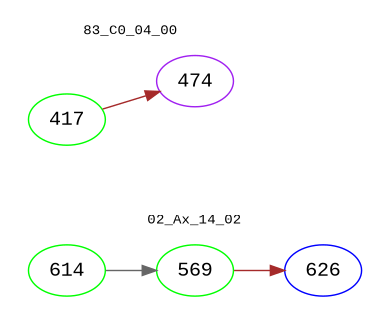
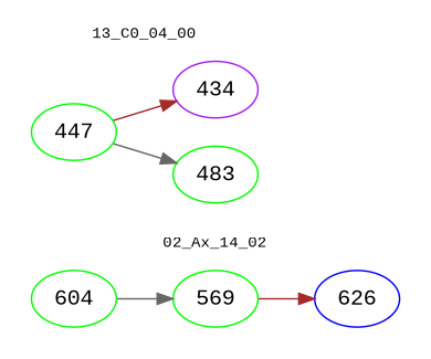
  digraph {
    fontname="Liberation Mono"
    rankdir=LR
    node [color=green fontname="Liberation Mono"]
    edge [color=gray40 fontname="Liberation Mono"]
-   n1 [label=614]
+   n1 [label=604]
    n2 [label=569]
    n3 [color=blue label=626]
-   n4 [label=417]
-   n6 [color=purple label=474]
+   n4 [label=447]
+   n5 [label=483]
+   n6 [color=purple label=434]
    subgraph cluster_1 {
      color=white
      fontsize=10
      label="02_Ax_14_02"
      n1
      n2
      n3
    }
    subgraph cluster_2 {
      color=white
      fontsize=10
-     label="83_C0_04_00"
+     label="13_C0_04_00"
      n4
+     n5
      n6
    }
    n1 -> n2
    n2 -> n3 [color=brown]
+   n4 -> n5
    n4 -> n6 [color=brown]
  }
